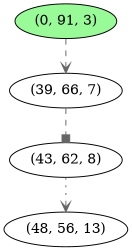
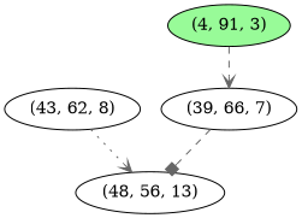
  digraph {
    node [fillcolor=white style=filled]
    edge [arrowhead=vee color=gray40 style=dashed]
    "(39, 66, 7)"
-   "(4, 91, 3)" [fillcolor=palegreen label="(0, 91, 3)"]
+   "(4, 91, 3)" [fillcolor=palegreen]
    "(43, 62, 8)"
    "(48, 56, 13)"
-   "(39, 66, 7)" -> "(43, 62, 8)" [arrowhead=box]
+   "(39, 66, 7)" -> "(48, 56, 13)" [arrowhead=box]
    "(4, 91, 3)" -> "(39, 66, 7)"
    "(43, 62, 8)" -> "(48, 56, 13)" [style=dotted]
  }
